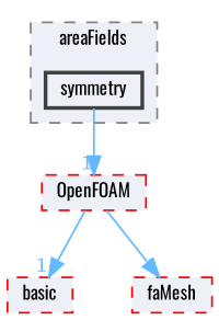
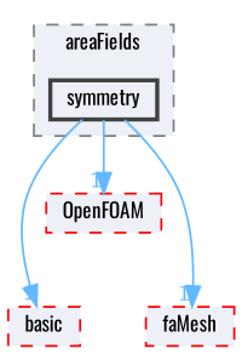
  digraph {
    compound=true
    fontname=Oswald
    node [color=red fillcolor="#edf0f7" fontname=Oswald fontsize=10 shape=box style="filled,dashed"]
    edge [color=steelblue1 fontcolor=steelblue1 fontname=Oswald fontsize=10 headlabel=1 labeldistance=1.5 labelfontname=Helvetica labelfontsize=10]
    n1 [color=grey25 height=0.2 label=symmetry style="filled,bold" width=0.4]
    n2 [height=0.2 label=basic width=0.4]
    n3 [height=0.2 label=faMesh width=0.4]
    n4 [height=0.2 label=OpenFOAM width=0.4]
    subgraph cluster_1 {
      bgcolor="#edf0f7"
      fontsize=10
      label=areaFields
      pencolor=grey50
      style="filled,dashed"
      n1
    }
-   n4 -> n2
-   n4 -> n3
+   n1 -> n2
+   n1 -> n3
    n1 -> n4
  }
